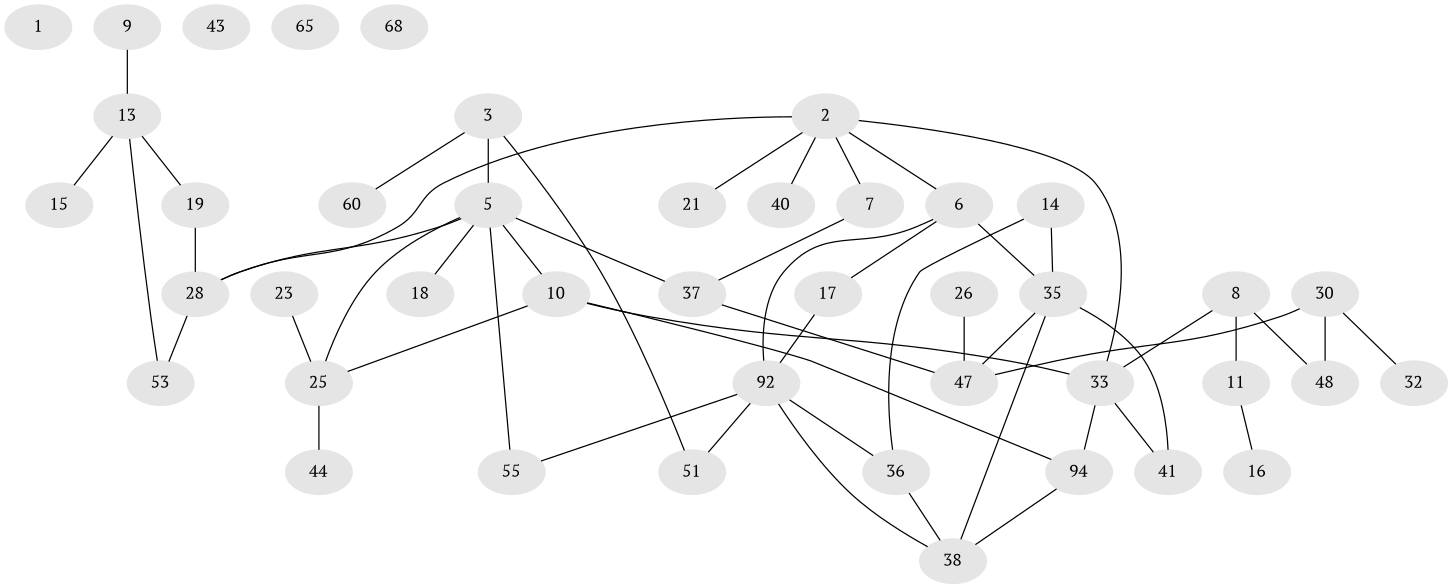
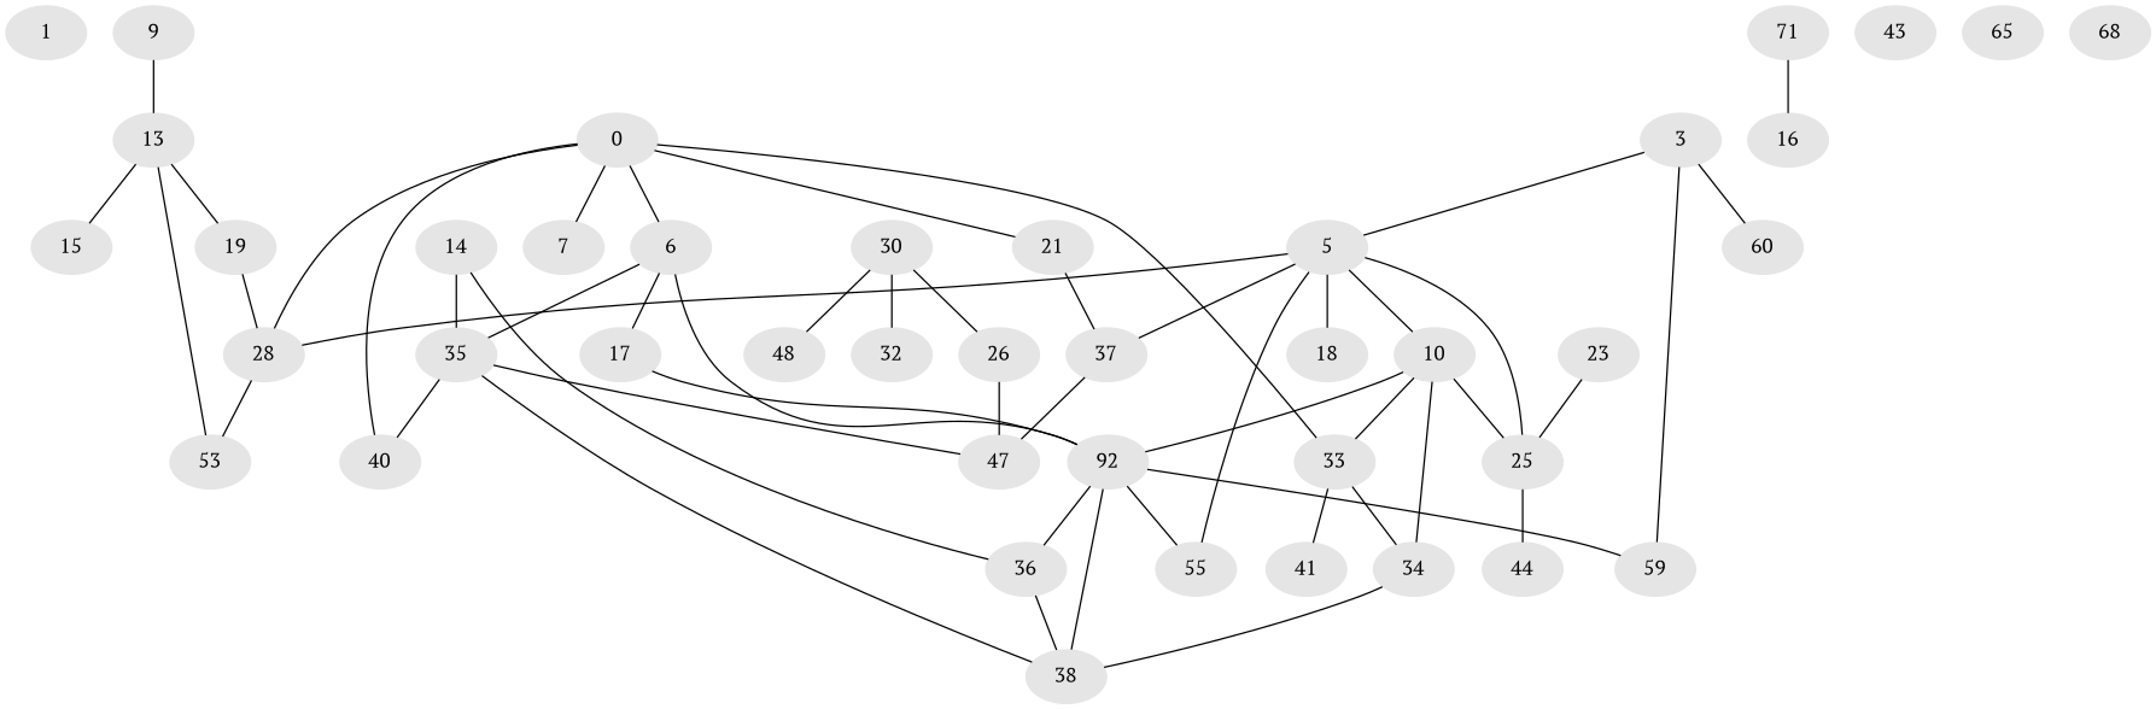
  graph {
    fontname="PT Serif"
    node [color=gray90 fontname="PT Serif" style=filled]
    edge [fontname="PT Serif"]
    1
-   2 [super="+4"]
+   2 [super="+4" label=0]
    6 [super="+57"]
    7 [super="+63"]
    21
    28 [super="+66"]
    33 [super="+52"]
    40
    17 [super="+20"]
    n10 [label=92 super="+62"]
    35 [super="+50"]
    37
    53 [super="+55"]
-   34 [super="+46" label=94]
+   34 [super="+46"]
    41
    3 [super="+49"]
    5 [super="+12"]
-   59 [label=51]
+   59
    60
    10 [super="+69"]
    18
    25 [super="+29"]
    n23 [label=55]
    44 [super="+61"]
    47 [super="+51"]
    36 [super="+58"]
    38 [super="+54"]
-   8 [super="+56"]
-   11 [super="+27"]
+   11 [super="+27" label=71]
    48
    16
    9 [super="+64"]
    13 [super="+39"]
    15
    19 [super="+24"]
    14 [super="+31"]
    23 [super="+67"]
    26
    30 [super="+42"]
    32
    43
    65
    68
    2 -- 6
    2 -- 7
    2 -- 21
    2 -- 28
    2 -- 33
    2 -- 40
    6 -- 17
    6 -- n10
    6 -- 35
-   7 -- 37
+   21 -- 37
    28 -- 53
    33 -- 34
    33 -- 41
    17 -- n10
    n10 -- 59
    n10 -- n23
    n10 -- 36
    n10 -- 38
-   35 -- 41
+   35 -- 40
    35 -- 47
    35 -- 38
    37 -- 47
    34 -- 38
    3 -- 5
    3 -- 59
    3 -- 60
    5 -- 28
    5 -- 37
    5 -- 10
    5 -- 18
    5 -- 25
    5 -- n23
    10 -- 33
+   10 -- n10
    10 -- 34
    10 -- 25
    25 -- 44
    36 -- 38
-   8 -- 33
-   8 -- 11
-   8 -- 48
    11 -- 16
    9 -- 13
    13 -- 53
    13 -- 15
    13 -- 19
    19 -- 28
    14 -- 35
    14 -- 36
    23 -- 25 [weight=2]
    26 -- 47
-   30 -- 47
+   30 -- 26
    30 -- 48
    30 -- 32
  }
